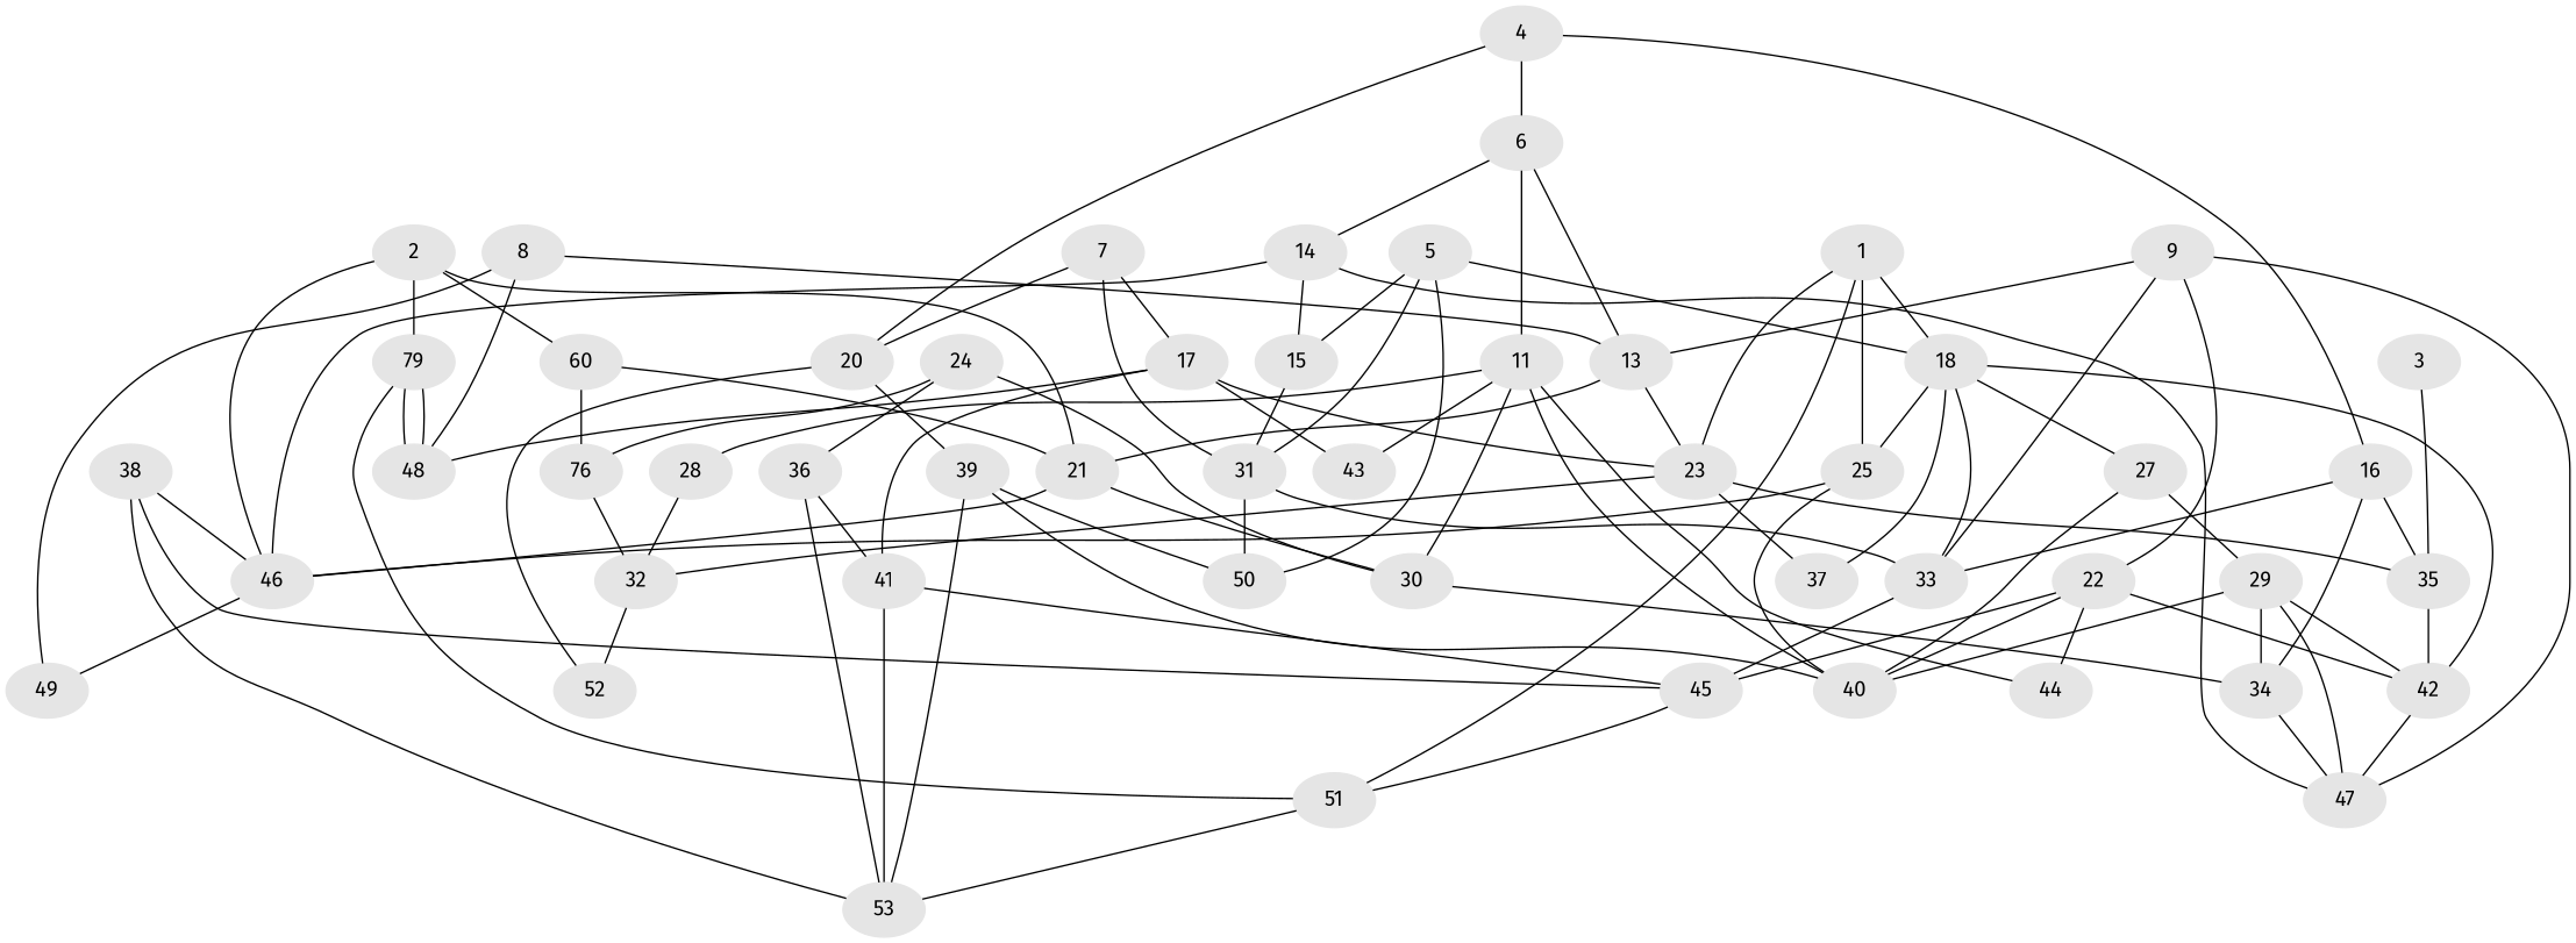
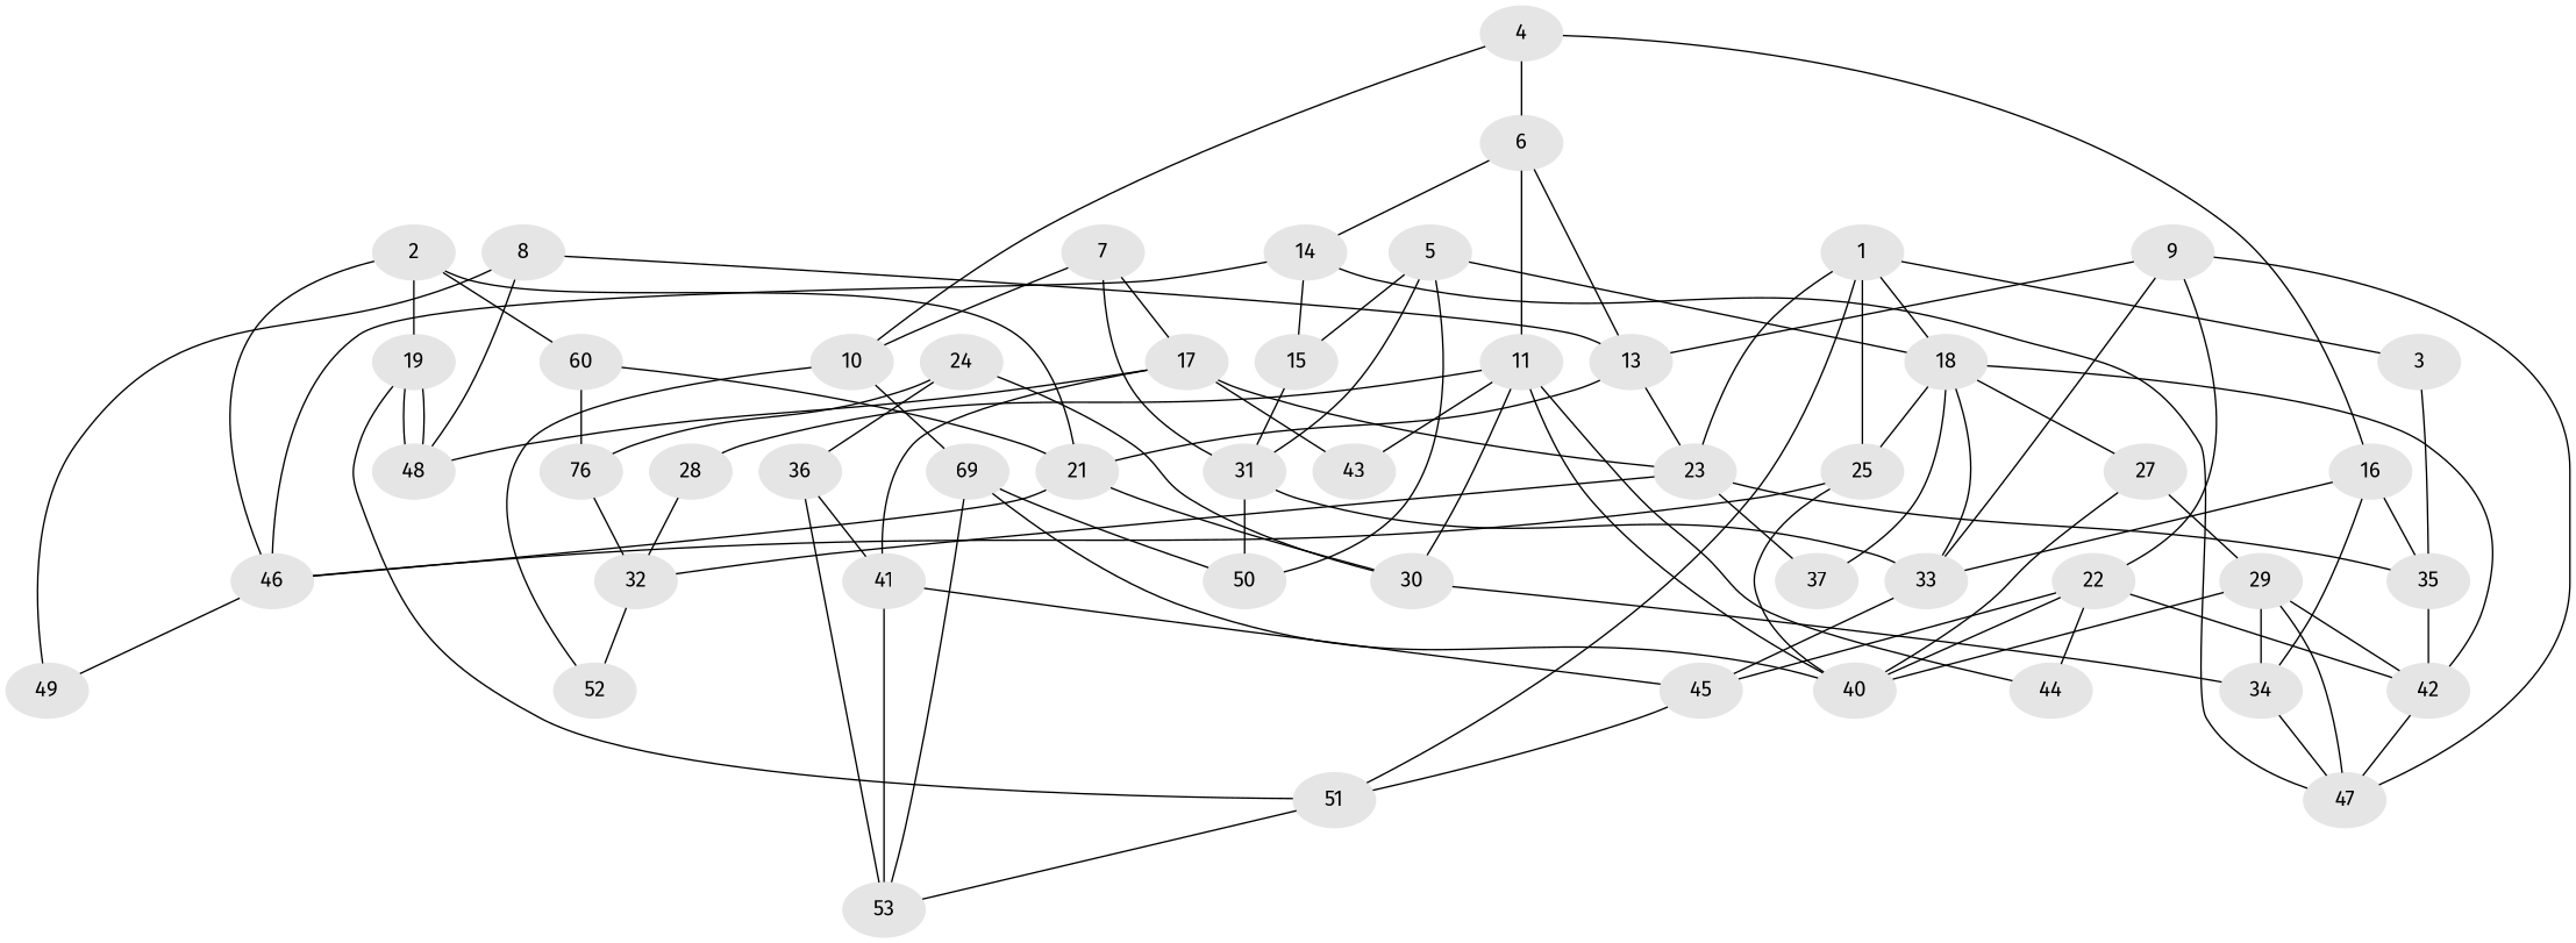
  graph {
    fontname="Fira Sans"
    node [color=gray90 fontname="Fira Sans" style=filled]
    edge [fontname="Fira Sans"]
    1
    3
    18
    23
    25
    51
    35
    33
    27
    37
    42
    32
    46
    40
    53
    2
-   19 [label=79]
+   19
    n18 [label=60]
    21
    48
    n21 [label=76]
    30
    49
    45
    4
-   10 [label=20]
+   10
    16
    6
    8
    13
-   39
+   39 [label=69]
    52
    34
    5
    15
    31
    50
    11
    14
    28
    43
    44
    47
    7
    17
    41
    9
    22
    36
    29
    24
-   38
+   1 -- 3
    1 -- 18
    1 -- 23
    1 -- 25
    1 -- 51
    3 -- 35
    18 -- 25
    18 -- 33
    18 -- 27
    18 -- 37
    18 -- 42
    23 -- 35
    23 -- 37
    23 -- 32
    25 -- 46
    25 -- 40
    51 -- 53
    35 -- 42
    33 -- 45
    27 -- 40
    27 -- 29
    42 -- 47
    32 -- 52
    46 -- 49
    2 -- 46
    2 -- 19
    2 -- n18
    2 -- 21
    19 -- 51
    19 -- 48
    19 -- 48
    n18 -- 21
    n18 -- n21
    21 -- 46
    21 -- 30
    n21 -- 32
    30 -- 34
    45 -- 51
    4 -- 10
    4 -- 16
    4 -- 6
    10 -- 39
    10 -- 52
    16 -- 35
    16 -- 33
    16 -- 34
    6 -- 13
    6 -- 11
    6 -- 14
    8 -- 48
    8 -- 49
    8 -- 13
    13 -- 23
    13 -- 21
    39 -- 40
    39 -- 53
    39 -- 50
    34 -- 47
    5 -- 18
    5 -- 15
    5 -- 31
    5 -- 50
    15 -- 31
    31 -- 33
    31 -- 50
    11 -- 40
    11 -- 30
    11 -- 28
    11 -- 43
    11 -- 44
    14 -- 46
    14 -- 15
    14 -- 47
    28 -- 32
    7 -- 10
    7 -- 31
    7 -- 17
    17 -- 23
    17 -- 48
    17 -- 43
    17 -- 41
    41 -- 53
    41 -- 45
    9 -- 33
    9 -- 13
    9 -- 47
    9 -- 22
    22 -- 42
    22 -- 40
    22 -- 45
    22 -- 44
    36 -- 53
    36 -- 41
    29 -- 42
    29 -- 40
    29 -- 34
    29 -- 47
    24 -- n21
    24 -- 30
    24 -- 36
-   38 -- 46
-   38 -- 53
-   38 -- 45
  }
